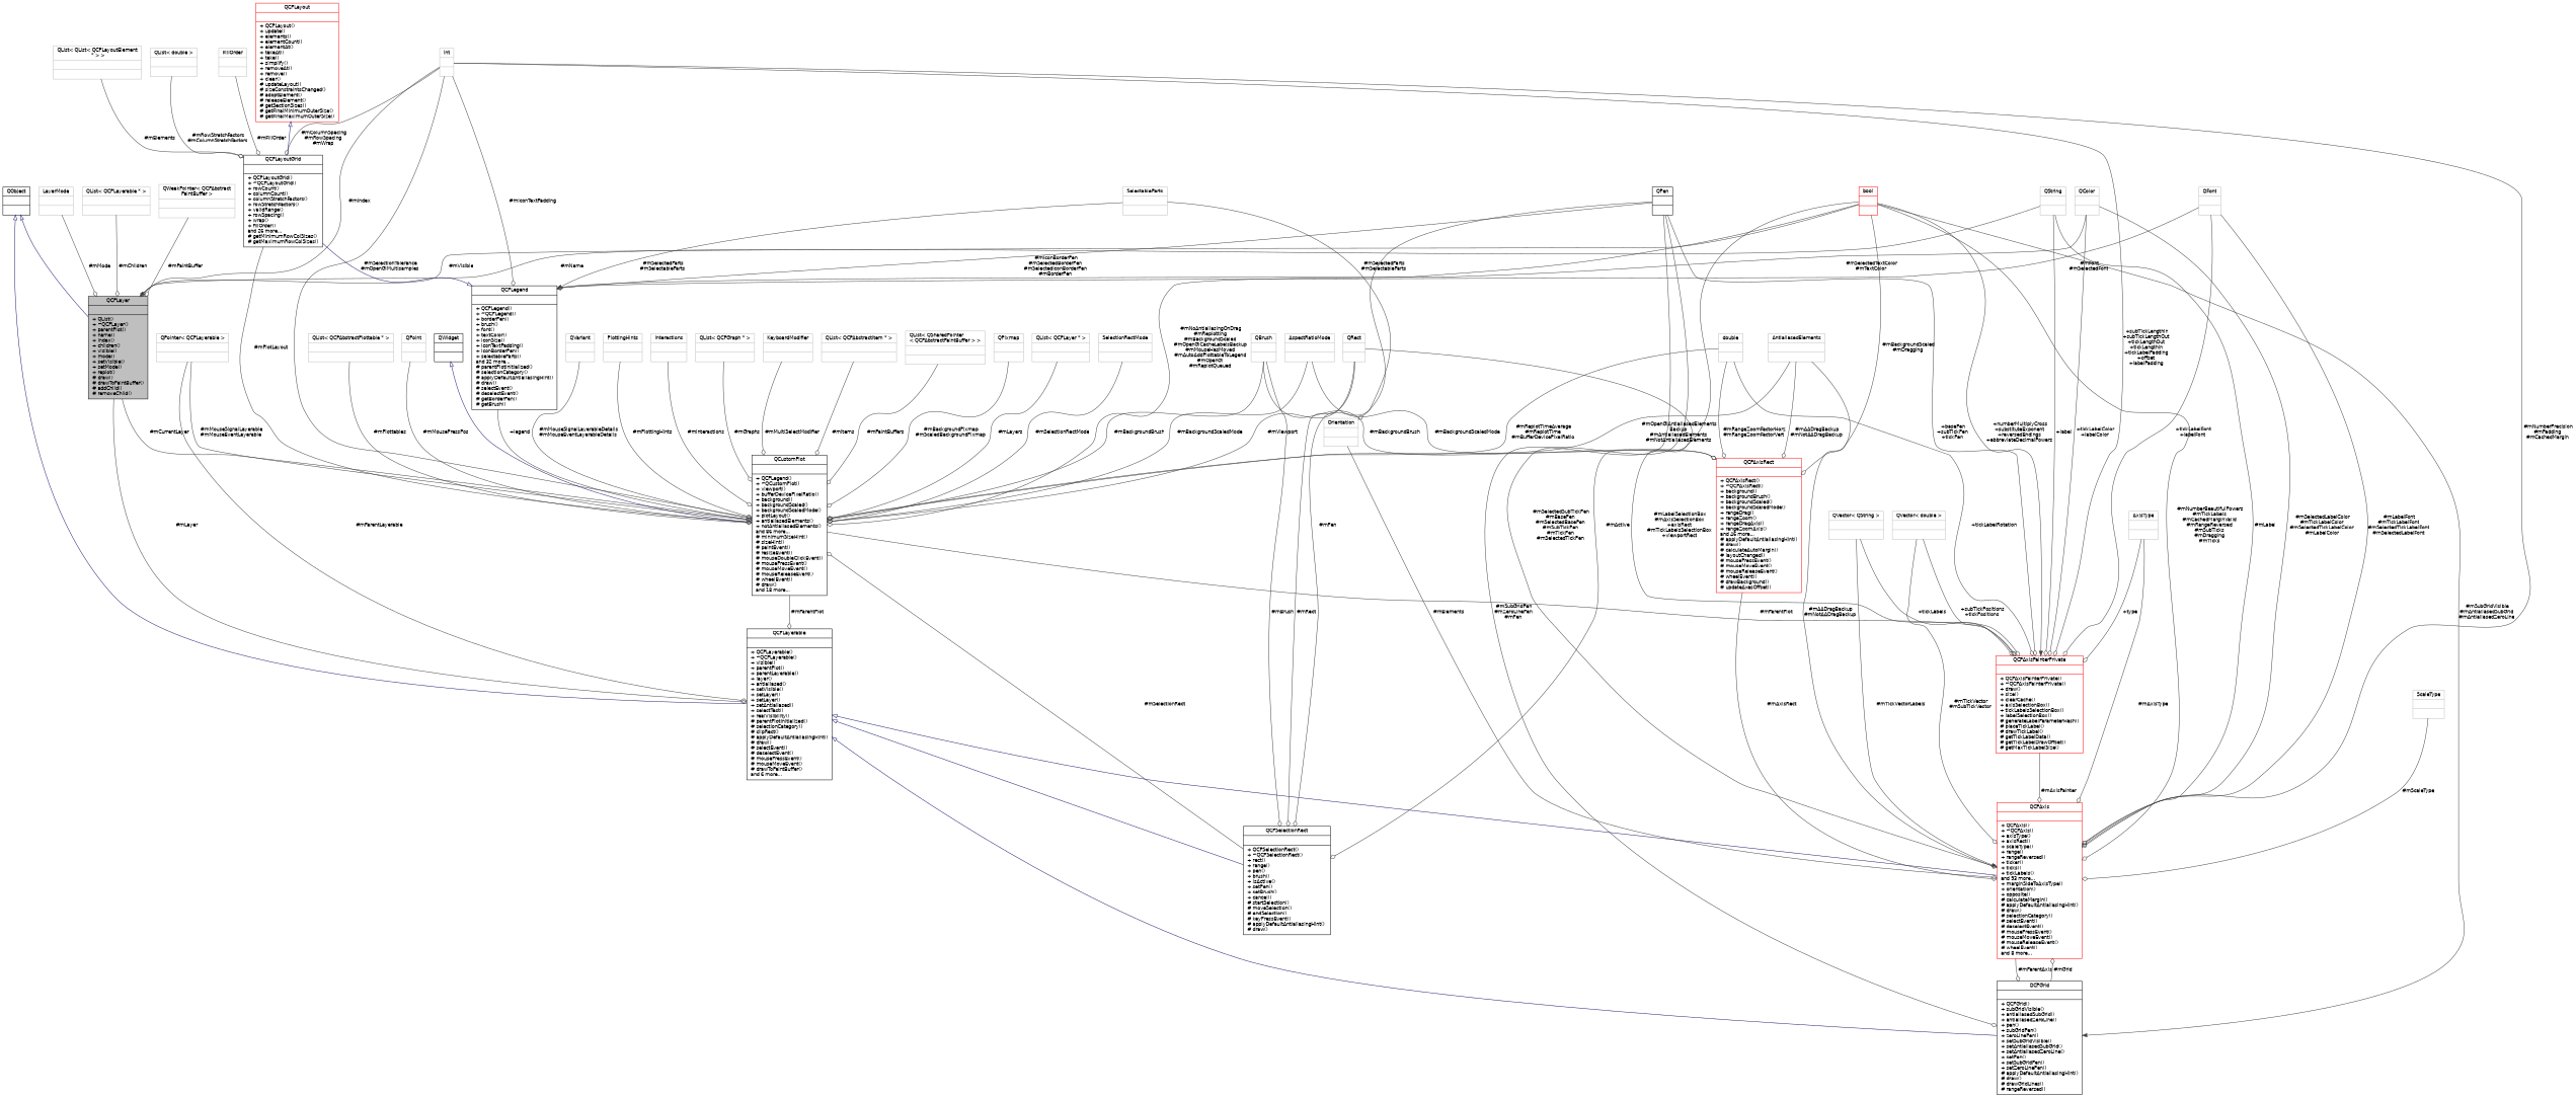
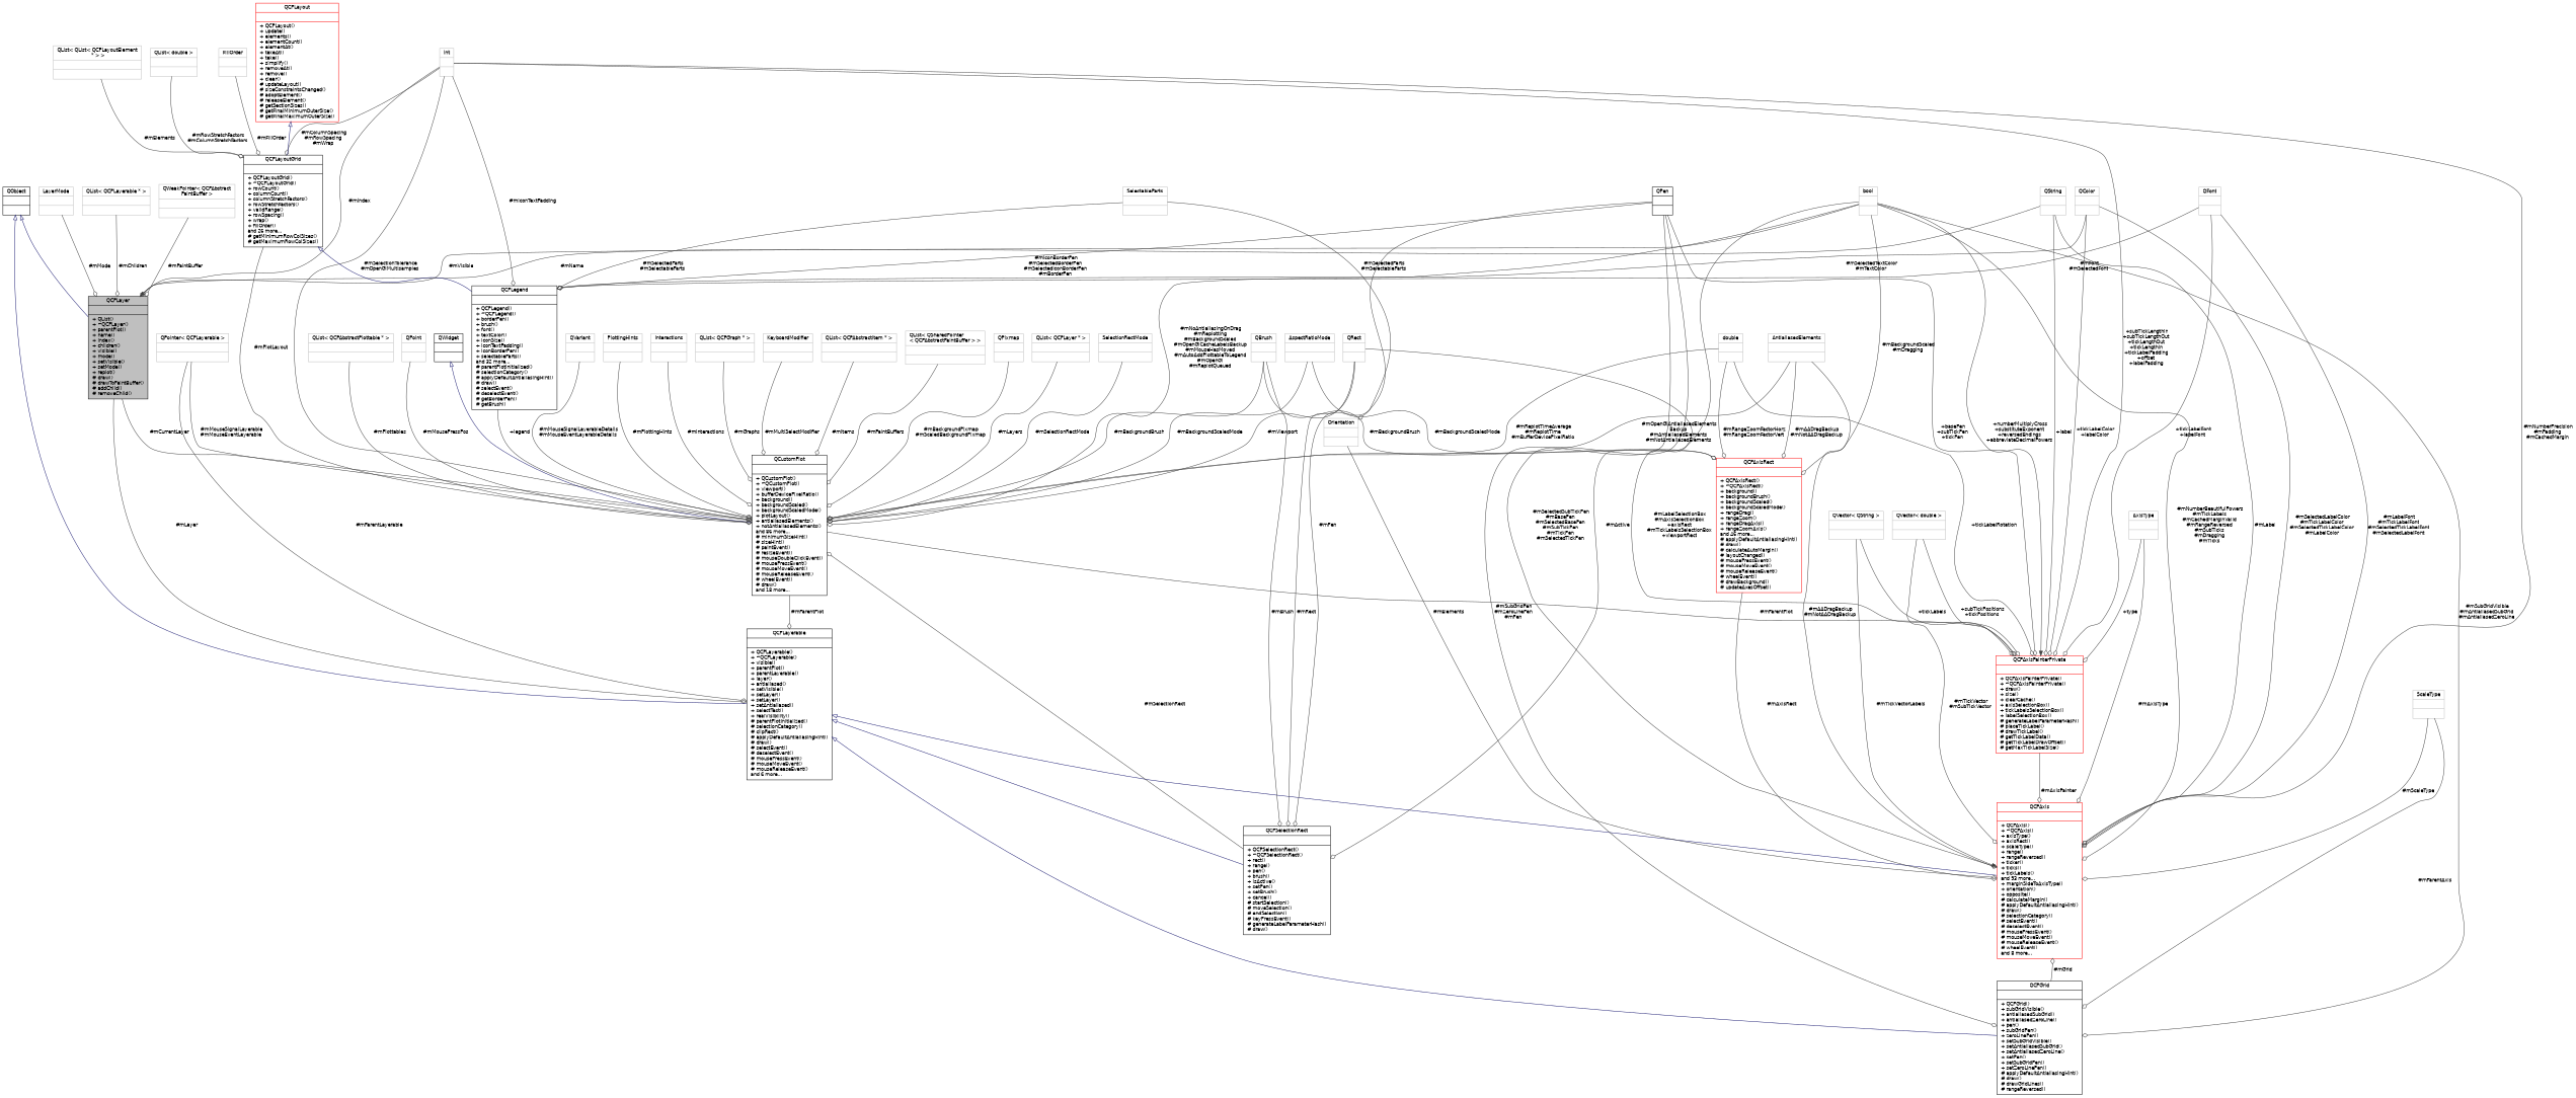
  digraph {
    node [color=grey75 fillcolor=white fontname=Helvetica fontsize=10 shape=record style=filled]
    edge [arrowhead=odiamond color=grey25 fontname=Helvetica fontsize=10 labelfontname=Helvetica labelfontsize=10 style=solid]
    n1 [color=black fillcolor=grey75 fontcolor=black height=0.2 label="{QCPLayer\n||+ QList()\l+ ~QCPLayer()\l+ parentPlot()\l+ name()\l+ index()\l+ children()\l+ visible()\l+ mode()\l+ setVisible()\l+ setMode()\l+ replot()\l# draw()\l# drawToPaintBuffer()\l# addChild()\l# removeChild()\l}" width=0.4]
-   n2 [color=black height=0.2 label="{QCustomPlot\n||+ QCPLegend()\l+ ~QCustomPlot()\l+ viewport()\l+ bufferDevicePixelRatio()\l+ background()\l+ backgroundScaled()\l+ backgroundScaledMode()\l+ plotLayout()\l+ antialiasedElements()\l+ notAntialiasedElements()\land 86 more...\l# minimumSizeHint()\l# sizeHint()\l# paintEvent()\l# resizeEvent()\l# mouseDoubleClickEvent()\l# mousePressEvent()\l# mouseMoveEvent()\l# mouseReleaseEvent()\l# wheelEvent()\l# draw()\land 18 more...\l}" width=0.4]
-   n3 [color=black height=0.2 label="{QCPLayerable\n||+ QCPLayerable()\l+ ~QCPLayerable()\l+ visible()\l+ parentPlot()\l+ parentLayerable()\l+ layer()\l+ antialiased()\l+ setVisible()\l+ setLayer()\l+ setLayer()\l+ setAntialiased()\l+ selectTest()\l+ realVisibility()\l# parentPlotInitialized()\l# selectionCategory()\l# clipRect()\l# applyDefaultAntialiasingHint()\l# draw()\l# selectEvent()\l# deselectEvent()\l# mousePressEvent()\l# mouseMoveEvent()\l# drawToPaintBuffer()\land 6 more...\l}" width=0.4]
+   n2 [color=black height=0.2 label="{QCustomPlot\n||+ QCustomPlot()\l+ ~QCustomPlot()\l+ viewport()\l+ bufferDevicePixelRatio()\l+ background()\l+ backgroundScaled()\l+ backgroundScaledMode()\l+ plotLayout()\l+ antialiasedElements()\l+ notAntialiasedElements()\land 86 more...\l# minimumSizeHint()\l# sizeHint()\l# paintEvent()\l# resizeEvent()\l# mouseDoubleClickEvent()\l# mousePressEvent()\l# mouseMoveEvent()\l# mouseReleaseEvent()\l# wheelEvent()\l# draw()\land 18 more...\l}" width=0.4]
+   n3 [color=black height=0.2 label="{QCPLayerable\n||+ QCPLayerable()\l+ ~QCPLayerable()\l+ visible()\l+ parentPlot()\l+ parentLayerable()\l+ layer()\l+ antialiased()\l+ setVisible()\l+ setLayer()\l+ setLayer()\l+ setAntialiased()\l+ selectTest()\l+ realVisibility()\l# parentPlotInitialized()\l# selectionCategory()\l# clipRect()\l# applyDefaultAntialiasingHint()\l# draw()\l# selectEvent()\l# deselectEvent()\l# mousePressEvent()\l# mouseMoveEvent()\l# mouseReleaseEvent()\land 6 more...\l}" width=0.4]
    n4 [color=red height=0.2 label="{QCPAxisPainterPrivate\n||+ QCPAxisPainterPrivate()\l+ ~QCPAxisPainterPrivate()\l+ draw()\l+ size()\l+ clearCache()\l+ axisSelectionBox()\l+ tickLabelsSelectionBox()\l+ labelSelectionBox()\l# generateLabelParameterHash()\l# placeTickLabel()\l# drawTickLabel()\l# getTickLabelData()\l# getTickLabelDrawOffset()\l# getMaxTickLabelSize()\l}" width=0.4]
    n5 [color=red height=0.2 label="{QCPAxis\n||+ QCPAxis()\l+ ~QCPAxis()\l+ axisType()\l+ axisRect()\l+ scaleType()\l+ range()\l+ rangeReversed()\l+ ticker()\l+ ticks()\l+ tickLabels()\land 93 more...\l+ marginSideToAxisType()\l+ orientation()\l+ opposite()\l# calculateMargin()\l# applyDefaultAntialiasingHint()\l# draw()\l# selectionCategory()\l# selectEvent()\l# deselectEvent()\l# mousePressEvent()\l# mouseMoveEvent()\l# mouseReleaseEvent()\l# wheelEvent()\land 8 more...\l}" width=0.4]
-   n6 [color=black height=0.2 label="{QCPSelectionRect\n||+ QCPSelectionRect()\l+ ~QCPSelectionRect()\l+ rect()\l+ range()\l+ pen()\l+ brush()\l+ isActive()\l+ setPen()\l+ setBrush()\l+ cancel()\l# startSelection()\l# moveSelection()\l# endSelection()\l# keyPressEvent()\l# applyDefaultAntialiasingHint()\l# draw()\l}" width=0.4]
+   n6 [color=black height=0.2 label="{QCPSelectionRect\n||+ QCPSelectionRect()\l+ ~QCPSelectionRect()\l+ rect()\l+ range()\l+ pen()\l+ brush()\l+ isActive()\l+ setPen()\l+ setBrush()\l+ cancel()\l# startSelection()\l# moveSelection()\l# endSelection()\l# keyPressEvent()\l# generateLabelParameterHash()\l# draw()\l}" width=0.4]
    n7 [color=black height=0.2 label="{QCPGrid\n||+ QCPGrid()\l+ subGridVisible()\l+ antialiasedSubGrid()\l+ antialiasedZeroLine()\l+ pen()\l+ subGridPen()\l+ zeroLinePen()\l+ setSubGridVisible()\l+ setAntialiasedSubGrid()\l+ setAntialiasedZeroLine()\l+ setPen()\l+ setSubGridPen()\l+ setZeroLinePen()\l# applyDefaultAntialiasingHint()\l# draw()\l# drawGridLines()\l# rangeReversed()\l}" width=0.4]
    n8 [color=black height=0.2 label="{QObject\n||}" width=0.4]
    n9 [height=0.2 label="{QString\n||}" width=0.4]
    n10 [height=0.2 label="{int\n||}" width=0.4]
    n11 [color=black height=0.2 label="{QCPLayoutGrid\n||+ QCPLayoutGrid()\l+ ~QCPLayoutGrid()\l+ rowCount()\l+ columnCount()\l+ columnStretchFactors()\l+ rowStretchFactors()\l+ validRange()\l+ rowSpacing()\l+ wrap()\l+ fillOrder()\land 26 more...\l# getMinimumRowColSizes()\l# getMaximumRowColSizes()\l}" width=0.4]
    n12 [color=black height=0.2 label="{QCPLegend\n||+ QCPLegend()\l+ ~QCPLegend()\l+ borderPen()\l+ brush()\l+ font()\l+ textColor()\l+ iconSize()\l+ iconTextPadding()\l+ iconBorderPen()\l+ selectableParts()\land 32 more...\l# parentPlotInitialized()\l# selectionCategory()\l# applyDefaultAntialiasingHint()\l# draw()\l# selectEvent()\l# deselectEvent()\l# getBorderPen()\l# getBrush()\l}" width=0.4]
    n13 [height=0.2 label="{QWeakPointer\< QCPAbstract\lPaintBuffer \>\n||}" width=0.4]
-   n14 [color=red height=0.2 label="{bool\n||}" width=0.4]
+   n14 [height=0.2 label="{bool\n||}" width=0.4]
    n15 [color=red height=0.2 label="{QCPAxisRect\n||+ QCPAxisRect()\l+ ~QCPAxisRect()\l+ background()\l+ backgroundBrush()\l+ backgroundScaled()\l+ backgroundScaledMode()\l+ rangeDrag()\l+ rangeZoom()\l+ rangeDragAxis()\l+ rangeZoomAxis()\land 46 more...\l# applyDefaultAntialiasingHint()\l# draw()\l# calculateAutoMargin()\l# layoutChanged()\l# mousePressEvent()\l# mouseMoveEvent()\l# mouseReleaseEvent()\l# wheelEvent()\l# drawBackground()\l# updateAxesOffset()\l}" width=0.4]
    n16 [color=black height=0.2 label="{QWidget\n||}" width=0.4]
    n17 [color=red height=0.2 label="{QCPLayout\n||+ QCPLayout()\l+ update()\l+ elements()\l+ elementCount()\l+ elementAt()\l+ takeAt()\l+ take()\l+ simplify()\l+ removeAt()\l+ remove()\l+ clear()\l# updateLayout()\l# sizeConstraintsChanged()\l# adoptElement()\l# releaseElement()\l# getSectionSizes()\l# getFinalMinimumOuterSize()\l# getFinalMaximumOuterSize()\l}" width=0.4]
    n18 [height=0.2 label="{QList\< QList\< QCPLayoutElement\l * \> \>\n||}" width=0.4]
    n19 [height=0.2 label="{QList\< double \>\n||}" width=0.4]
    n20 [height=0.2 label="{FillOrder\n||}" width=0.4]
    n21 [height=0.2 label="{QVariant\n||}" width=0.4]
    n22 [height=0.2 label="{PlottingHints\n||}" width=0.4]
    n23 [height=0.2 label="{Interactions\n||}" width=0.4]
    n24 [height=0.2 label="{double\n||}" width=0.4]
    n25 [height=0.2 label="{QPointer\< QCPLayerable \>\n||}" width=0.4]
    n26 [color=black height=0.2 label="{QPen\n||}" width=0.4]
    n27 [height=0.2 label="{QBrush\n||}" width=0.4]
    n28 [height=0.2 label="{QRect\n||}" width=0.4]
    n29 [height=0.2 label="{QList\< QCPGraph * \>\n||}" width=0.4]
    n30 [height=0.2 label="{KeyboardModifier\n||}" width=0.4]
    n31 [height=0.2 label="{QList\< QCPAbstractItem * \>\n||}" width=0.4]
    n32 [height=0.2 label="{QList\< QSharedPointer\l\< QCPAbstractPaintBuffer \> \>\n||}" width=0.4]
    n33 [height=0.2 label="{ScaleType\n||}" width=0.4]
    n34 [height=0.2 label="{SelectableParts\n||}" width=0.4]
    n35 [height=0.2 label="{Orientation\n||}" width=0.4]
    n36 [height=0.2 label="{QVector\< QString \>\n||}" width=0.4]
    n37 [height=0.2 label="{QColor\n||}" width=0.4]
    n38 [height=0.2 label="{AxisType\n||}" width=0.4]
    n39 [height=0.2 label="{QVector\< double \>\n||}" width=0.4]
    n40 [height=0.2 label="{QFont\n||}" width=0.4]
    n41 [height=0.2 label="{QPixmap\n||}" width=0.4]
    n42 [height=0.2 label="{AntialiasedElements\n||}" width=0.4]
    n43 [height=0.2 label="{AspectRatioMode\n||}" width=0.4]
    n44 [height=0.2 label="{QList\< QCPLayer * \>\n||}" width=0.4]
    n45 [height=0.2 label="{SelectionRectMode\n||}" width=0.4]
    n46 [height=0.2 label="{QList\< QCPAbstractPlottable * \>\n||}" width=0.4]
    n47 [height=0.2 label="{QPoint\n||}" width=0.4]
    n48 [height=0.2 label="{LayerMode\n||}" width=0.4]
    n49 [height=0.2 label="{QList\< QCPLayerable * \>\n||}" width=0.4]
    n1 -> n2 [label=" #mCurrentLayer"]
    n1 -> n3 [label=" #mLayer"]
    n2 -> n3 [label=" #mParentPlot"]
    n2 -> n4 [label=" #mParentPlot"]
    n3 -> n5 [arrowtail=onormal color=midnightblue dir=back arrowhead=""]
    n3 -> n6 [arrowtail=onormal color=midnightblue dir=back arrowhead=""]
    n3 -> n7 [arrowtail=onormal color=midnightblue dir=back arrowhead=""]
    n4 -> n5 [label=" #mAxisPainter"]
-   n5 -> n7 [label=" #mParentAxis"]
+   n33 -> n7 [label=" #mParentAxis"]
    n6 -> n2 [label=" #mSelectionRect"]
    n7 -> n5 [label=" #mGrid"]
    n8 -> n1 [arrowtail=onormal color=midnightblue dir=back arrowhead=""]
    n8 -> n3 [arrowtail=onormal color=midnightblue dir=back arrowhead=""]
    n9 -> n1 [arrowhead=normal label=" #mName"]
    n9 -> n4 [label=" +label"]
    n9 -> n5 [label=" #mLabel"]
    n10 -> n1 [label=" #mIndex"]
    n10 -> n2 [label=" #mSelectionTolerance\n#mOpenGlMultisamples"]
    n10 -> n4 [label=" +subTickLengthIn\n+subTickLengthOut\n+tickLengthOut\n+tickLengthIn\n+tickLabelPadding\n+offset\n+labelPadding"]
    n10 -> n5 [label=" #mNumberPrecision\n#mPadding\n#mCachedMargin"]
    n10 -> n11 [label=" #mColumnSpacing\n#mRowSpacing\n#mWrap"]
    n10 -> n12 [label=" #mIconTextPadding"]
    n11 -> n2 [label=" #mPlotLayout"]
-   n12 -> n11 [arrowtail=onormal color=midnightblue dir=back arrowhead=""]
+   n11 -> n12 [arrowtail=onormal color=midnightblue dir=back arrowhead=""]
    n12 -> n2 [label=" +legend"]
    n13 -> n1 [label=" #mPaintBuffer"]
    n14 -> n1 [label=" #mVisible"]
    n14 -> n2 [label=" #mNoAntialiasingOnDrag\n#mReplotting\n#mBackgroundScaled\n#mOpenGlCacheLabelsBackup\n#mMouseHasMoved\n#mAutoAddPlottableToLegend\n#mOpenGl\n#mReplotQueued"]
    n14 -> n4 [arrowhead=normal label=" +numberMultiplyCross\n+substituteExponent\n+reversedEndings\n+abbreviateDecimalPowers"]
    n14 -> n5 [label=" #mNumberBeautifulPowers\n#mTickLabels\n#mCachedMarginValid\n#mRangeReversed\n#mSubTicks\n#mDragging\n#mTicks"]
    n14 -> n6 [label=" #mActive"]
-   n14 -> n7 [arrowhead=normal label=" #mSubGridVisible\n#mAntialiasedSubGrid\n#mAntialiasedZeroLine"]
+   n14 -> n7 [label=" #mSubGridVisible\n#mAntialiasedSubGrid\n#mAntialiasedZeroLine"]
    n14 -> n15 [label=" #mBackgroundScaled\n#mDragging"]
    n15 -> n5 [label=" #mAxisRect"]
    n16 -> n2 [arrowtail=onormal color=midnightblue dir=back arrowhead=""]
    n17 -> n11 [arrowtail=onormal color=midnightblue dir=back arrowhead=""]
    n18 -> n11 [label=" #mElements"]
    n19 -> n11 [label=" #mRowStretchFactors\n#mColumnStretchFactors"]
    n20 -> n11 [label=" #mFillOrder"]
    n21 -> n2 [label=" #mMouseSignalLayerableDetails\n#mMouseEventLayerableDetails"]
    n22 -> n2 [label=" #mPlottingHints"]
    n23 -> n2 [label=" #mInteractions"]
    n24 -> n2 [label=" #mReplotTimeAverage\n#mReplotTime\n#mBufferDevicePixelRatio"]
    n24 -> n4 [label=" +tickLabelRotation"]
    n24 -> n15 [label=" #mRangeZoomFactorHorz\n#mRangeZoomFactorVert"]
    n25 -> n2 [label=" #mMouseSignalLayerable\n#mMouseEventLayerable"]
    n25 -> n3 [label=" #mParentLayerable"]
    n26 -> n4 [label=" +basePen\n+subTickPen\n+tickPen"]
    n26 -> n5 [label=" #mSelectedSubTickPen\n#mBasePen\n#mSelectedBasePen\n#mSubTickPen\n#mTickPen\n#mSelectedTickPen"]
    n26 -> n6 [label=" #mPen"]
    n26 -> n7 [label=" #mSubGridPen\n#mZeroLinePen\n#mPen"]
    n26 -> n12 [label=" #mIconBorderPen\n#mSelectedBorderPen\n#mSelectedIconBorderPen\n#mBorderPen"]
    n27 -> n2 [label=" #mBackgroundBrush"]
    n27 -> n6 [label=" #mBrush"]
    n27 -> n15 [label=" #mBackgroundBrush"]
    n28 -> n2 [label=" #mViewport"]
    n28 -> n4 [label=" #mLabelSelectionBox\n#mAxisSelectionBox\n+axisRect\n#mTickLabelsSelectionBox\n+viewportRect"]
    n28 -> n6 [label=" #mRect"]
    n29 -> n2 [label=" #mGraphs"]
    n30 -> n2 [label=" #mMultiSelectModifier"]
    n31 -> n2 [label=" #mItems"]
    n32 -> n2 [label=" #mPaintBuffers"]
    n33 -> n5 [label=" #mScaleType"]
-   n34 -> n12 [arrowhead=normal label=" #mSelectedParts\n#mSelectableParts"]
+   n34 -> n12 [label=" #mSelectedParts\n#mSelectableParts"]
    n34 -> n35 [label=" #mSelectedParts\n#mSelectableParts"]
    n35 -> n5 [label=" #mElements"]
    n36 -> n4 [label=" +tickLabels"]
    n36 -> n5 [arrowhead=normal label=" #mTickVectorLabels"]
    n37 -> n4 [label=" +tickLabelColor\n+labelColor"]
    n37 -> n5 [label=" #mSelectedLabelColor\n#mTickLabelColor\n#mSelectedTickLabelColor\n#mLabelColor"]
    n37 -> n12 [label=" #mSelectedTextColor\n#mTextColor"]
    n38 -> n4 [label=" +type"]
    n38 -> n5 [label=" #mAxisType"]
    n39 -> n4 [label=" +subTickPositions\n+tickPositions"]
    n39 -> n5 [label=" #mTickVector\n#mSubTickVector"]
    n40 -> n4 [label=" +tickLabelFont\n+labelFont"]
    n40 -> n5 [label=" #mLabelFont\n#mTickLabelFont\n#mSelectedTickLabelFont\n#mSelectedLabelFont"]
    n40 -> n12 [label=" #mFont\n#mSelectedFont"]
    n41 -> n2 [label=" #mBackgroundPixmap\n#mScaledBackgroundPixmap"]
    n42 -> n2 [label=" #mOpenGlAntialiasedElements\lBackup\n#mAntialiasedElements\n#mNotAntialiasedElements"]
    n42 -> n5 [label=" #mAADragBackup\n#mNotAADragBackup"]
    n42 -> n15 [label=" #mAADragBackup\n#mNotAADragBackup"]
    n43 -> n2 [label=" #mBackgroundScaledMode"]
    n43 -> n15 [label=" #mBackgroundScaledMode"]
    n44 -> n2 [label=" #mLayers"]
    n45 -> n2 [label=" #mSelectionRectMode"]
    n46 -> n2 [label=" #mPlottables"]
    n47 -> n2 [label=" #mMousePressPos"]
    n48 -> n1 [label=" #mMode"]
    n49 -> n1 [label=" #mChildren"]
  }
